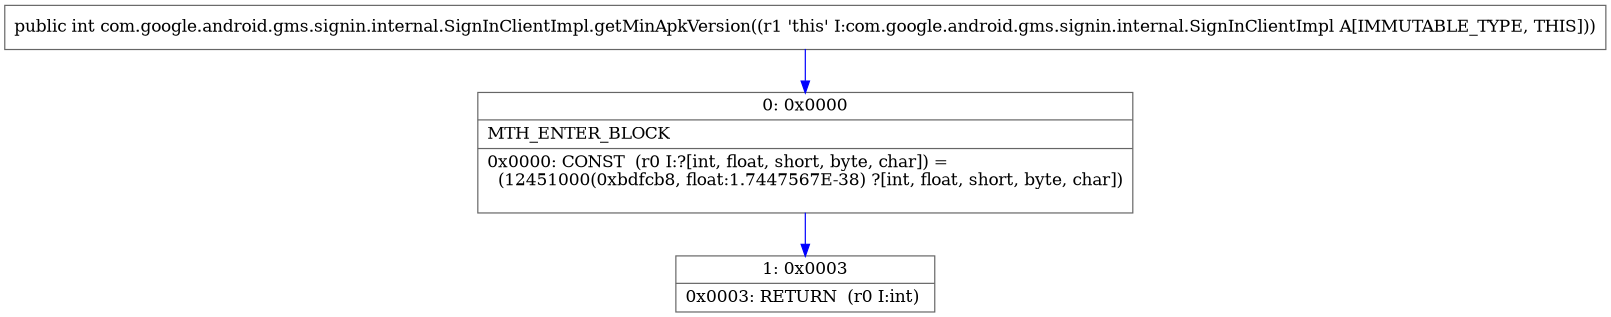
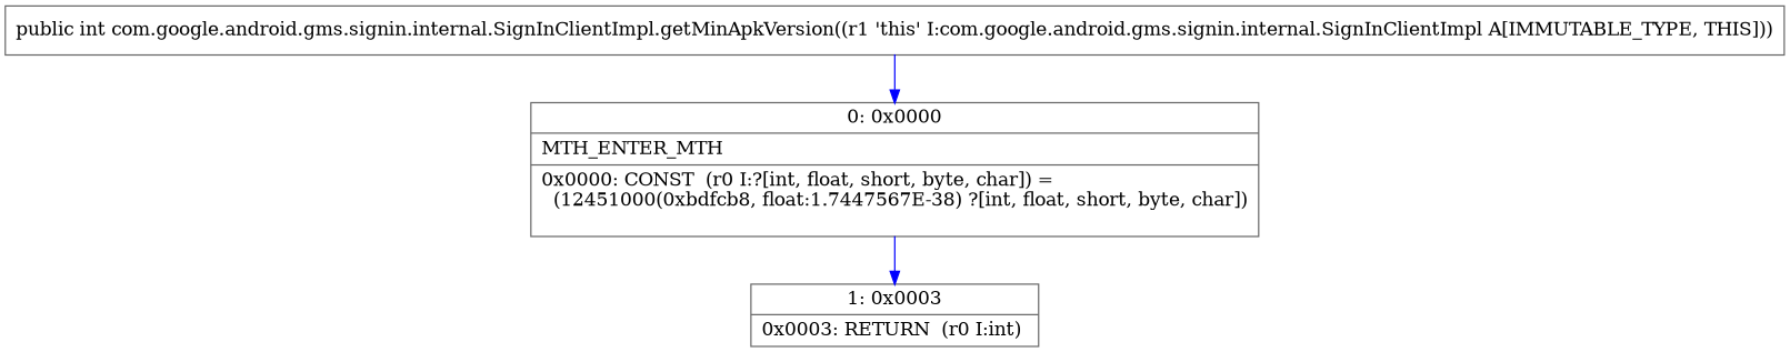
  digraph {
    node [shape=record color=gray40]
    edge [color=blue arrowhead=normal]
-   n1 [label="{0\:\ 0x0000|MTH_ENTER_BLOCK\l|0x0000: CONST  (r0 I:?[int, float, short, byte, char]) = \l  (12451000(0xbdfcb8, float:1.7447567E\-38) ?[int, float, short, byte, char])\l \l}"]
+   n1 [label="{0\:\ 0x0000|MTH_ENTER_MTH\l|0x0000: CONST  (r0 I:?[int, float, short, byte, char]) = \l  (12451000(0xbdfcb8, float:1.7447567E\-38) ?[int, float, short, byte, char])\l \l}"]
    n2 [label="{1\:\ 0x0003|0x0003: RETURN  (r0 I:int) \l}"]
    n3 [label="{public int com.google.android.gms.signin.internal.SignInClientImpl.getMinApkVersion((r1 'this' I:com.google.android.gms.signin.internal.SignInClientImpl A[IMMUTABLE_TYPE, THIS])) }"]
    n1 -> n2
    n3 -> n1
  }
